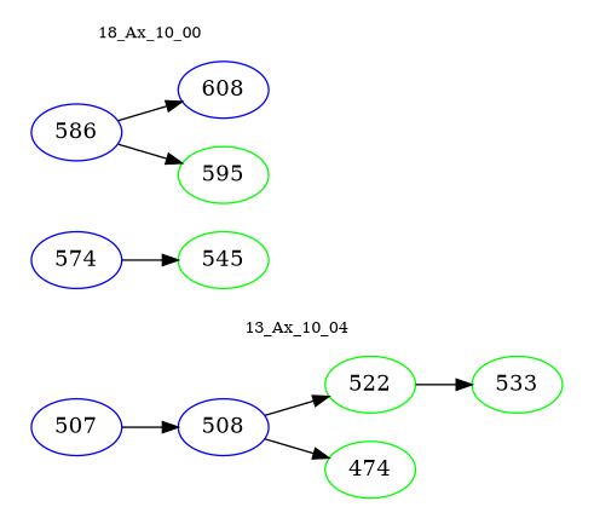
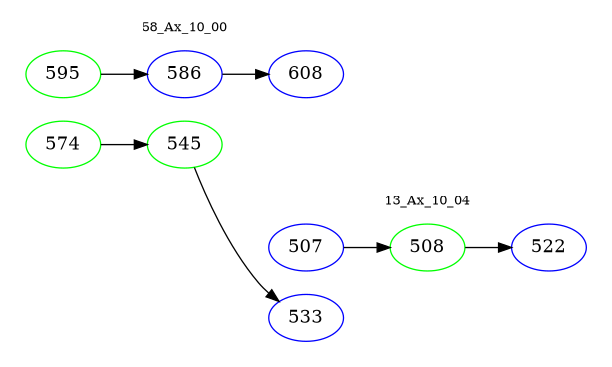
  digraph {
    rankdir=LR
    node [color=blue]
    edge [color=black]
-   n1 [label=508]
-   n2 [color=green label=474]
-   n3 [color=green label=522]
+   n1 [color=green label=508]
+   n3 [label=522]
    n4 [label=507]
-   n5 [color=green label=533]
+   n5 [label=533]
    n6 [label=586]
-   n7 [label=574]
+   n7 [color=green label=574]
    n8 [color=green label=595]
    n9 [label=608]
    n10 [color=green label=545]
    subgraph cluster_1 {
      color=white
      fontsize=10
      label="13_Ax_10_04"
      n1
-     n2
      n3
      n4
      n5
    }
    subgraph cluster_2 {
      color=white
      fontsize=10
-     label="18_Ax_10_00"
+     label="58_Ax_10_00"
      n6
      n7
      n8
      n9
      n10
    }
-   n1 -> n2
    n1 -> n3
-   n3 -> n5
+   n10 -> n5
    n4 -> n1
-   n6 -> n8
+   n8 -> n6
    n6 -> n9
    n7 -> n10
  }
